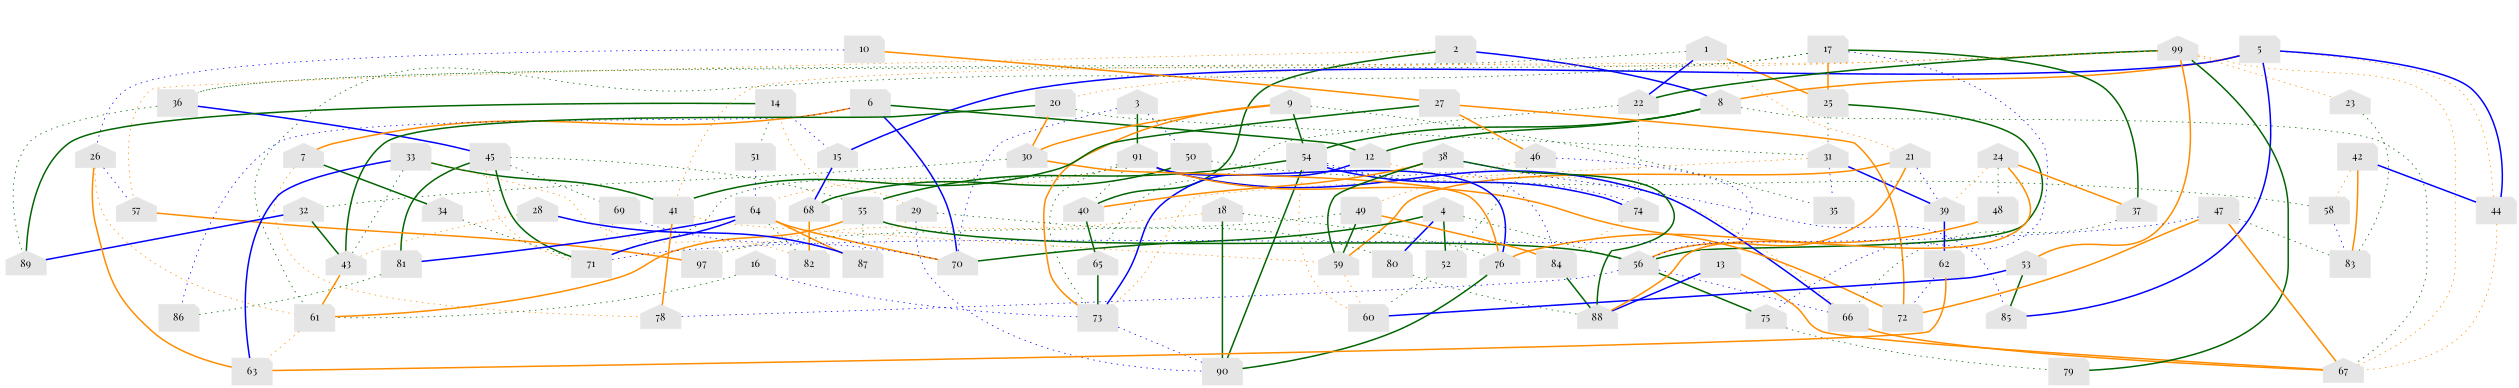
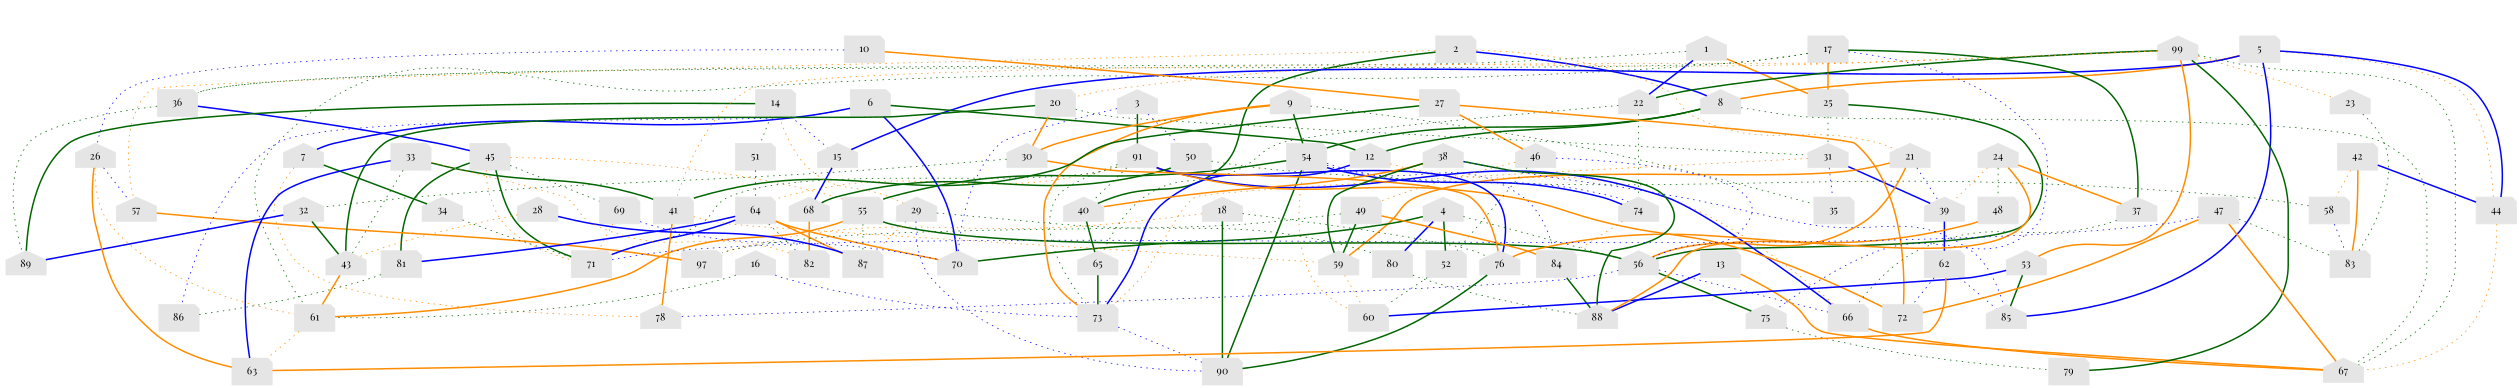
  graph {
    fontname="Playfair Display"
    node [color=gray90 fontname="Playfair Display" shape=note style=filled]
    edge [color=darkgreen fontname="Playfair Display" style=bold]
    1 [shape=house]
    22 [shape=house]
    25
    36
    65 [shape=house]
    74 [shape=house]
    56 [shape=house]
    31 [shape=house]
    89 [shape=house]
    45
    8 [shape=house]
    2
    21 [shape=house]
    40 [shape=house]
    57 [shape=house]
    12 [shape=house]
    54
    67 [shape=house]
    39 [shape=house]
    59 [shape=house]
    n21 [label=97]
    3 [shape=house]
    n23 [label=91 shape=house]
    50
    70 [shape=house]
    73
    64
    66
    71
    72
    76 [shape=house]
    68 [shape=house]
    58
    4 [shape=house]
    52
    80
    60
    78 [shape=house]
    75 [shape=house]
    88 [shape=house]
    5
    15 [shape=house]
    44
    85 [shape=house]
    6
    7 [shape=house]
    86
    34 [shape=house]
    90
    55
    84
    9 [shape=house]
    30 [shape=house]
    35
    32 [shape=house]
    26 [shape=house]
    10
    27
    61
    63
    41
    46 [shape=house]
    87
    82
    81
    13
    14
    29 [shape=house]
    51
    16 [shape=house]
    17
    37 [shape=house]
    79
    18 [shape=house]
    n75 [label=99 shape=house]
    20
    23 [shape=house]
    53 [shape=house]
    43 [shape=house]
    83
    62
    24 [shape=house]
    48
    49
    28 [shape=house]
    33
    69
    38 [shape=house]
    42
    47
    1 -- 22 [color=blue]
    1 -- 25 [color=darkorange]
    1 -- 36 [style=dotted]
    22 -- 65 [style=dotted]
    22 -- 74 [style=dotted]
    25 -- 56
    25 -- 31 [style=dotted]
    36 -- 89 [style=dotted]
    36 -- 45 [color=blue]
    65 -- 73
    74 -- 84 [color=darkorange style=dotted]
    56 -- 66 [color=blue style=dotted]
    56 -- 78 [color=blue style=dotted]
    56 -- 75
    31 -- 39 [color=blue]
    31 -- 73 [color=darkorange style=dotted]
    31 -- 35 [color=blue style=dotted]
    45 -- 71 [color=darkorange style=dotted]
    45 -- 71
-   45 -- 55 [style=dotted]
+   45 -- 55 [color=darkorange style=dotted]
    45 -- 81
    45 -- 69 [style=dotted]
    8 -- 12
    8 -- 54
    8 -- 67 [style=dotted]
    2 -- 8 [color=blue]
-   1 -- 21 [color=darkorange style=dotted]
+   2 -- 21 [color=darkorange style=dotted]
    2 -- 40
    2 -- 57 [color=darkorange style=dotted]
    21 -- 56 [color=darkorange]
    21 -- 39 [color=blue style=dotted]
    21 -- 59 [color=darkorange]
    40 -- 65
    57 -- n21 [color=darkorange]
    12 -- 73 [color=blue]
    12 -- 66 [color=darkorange style=dotted]
    54 -- 74 [color=blue]
    54 -- 74 [color=blue style=dotted]
    54 -- 60 [color=darkorange style=dotted]
    54 -- 90
    54 -- 55
    54 -- 84 [color=blue style=dotted]
    39 -- 62 [color=blue]
    59 -- 60 [color=darkorange style=dotted]
    3 -- n23
    3 -- 50 [color=blue style=dotted]
    3 -- 70 [color=blue style=dotted]
    n23 -- 40 [style=dotted]
    n23 -- 73 [style=dotted]
    n23 -- 64 [color=darkorange style=dotted]
    n23 -- 66 [color=blue]
    n23 -- 71 [style=dotted]
    n23 -- 72 [color=darkorange]
    n23 -- 76 [color=blue]
    50 -- 68
    50 -- 58 [style=dotted]
    73 -- 90 [color=blue style=dotted]
    64 -- 70 [color=darkorange]
    64 -- 71 [color=blue]
    64 -- 87 [color=darkorange]
    64 -- 82 [style=dotted]
    64 -- 81 [color=blue]
    66 -- 67 [color=darkorange]
    76 -- 90
    68 -- 82 [color=darkorange]
    58 -- 83 [color=blue style=dotted]
    4 -- 56 [style=dotted]
    4 -- 70
    4 -- 52
    4 -- 80 [color=blue]
    52 -- 60 [style=dotted]
    80 -- 88 [style=dotted]
    75 -- 79 [style=dotted]
    5 -- 8 [color=darkorange]
    5 -- 15 [color=blue]
    5 -- 44 [color=darkorange style=dotted]
    5 -- 44 [color=blue]
    5 -- 85 [color=blue]
    15 -- 68 [color=blue]
    44 -- 67 [color=darkorange style=dotted]
    6 -- 12
    6 -- 70 [color=blue]
-   6 -- 7 [color=darkorange]
+   6 -- 7 [color=blue]
    6 -- 86 [color=blue style=dotted]
    7 -- 78 [color=darkorange style=dotted]
    7 -- 34
    34 -- 71 [style=dotted]
    55 -- 56
    55 -- 61 [color=darkorange]
    55 -- 87 [style=dotted]
    84 -- 88
    9 -- 54
    9 -- 73 [color=darkorange]
    9 -- 30 [color=darkorange]
    9 -- 35 [style=dotted]
    30 -- 76 [color=darkorange]
    30 -- 32 [style=dotted]
    32 -- 89 [color=blue]
    32 -- 43
    26 -- 57 [color=blue style=dotted]
    26 -- 61 [color=darkorange style=dotted]
    26 -- 63 [color=darkorange]
    10 -- 26 [color=blue style=dotted]
    10 -- 27 [color=darkorange]
    27 -- 72 [color=darkorange]
    27 -- 41
    27 -- 46 [color=darkorange]
    61 -- 63 [color=darkorange style=dotted]
    41 -- 59 [color=darkorange style=dotted]
    41 -- 78 [color=darkorange]
    46 -- 56 [color=blue style=dotted]
    46 -- 52 [style=dotted]
    46 -- 49 [color=darkorange style=dotted]
    81 -- 86 [style=dotted]
    13 -- 67 [color=darkorange]
    13 -- 88 [color=blue]
    14 -- 89
    14 -- 15 [color=blue style=dotted]
    14 -- 29 [color=darkorange style=dotted]
    14 -- 51 [style=dotted]
    29 -- 80 [style=dotted]
    29 -- 90 [color=blue style=dotted]
    29 -- 87 [color=darkorange style=dotted]
    51 -- 64 [color=blue style=dotted]
    16 -- 73 [color=blue style=dotted]
    16 -- 61 [style=dotted]
    17 -- 25 [color=darkorange]
    17 -- 36 [style=dotted]
    17 -- 75 [color=blue style=dotted]
    17 -- 61 [style=dotted]
    17 -- 37
    37 -- 66 [style=dotted]
    18 -- n21 [color=darkorange style=dotted]
    18 -- 76 [style=dotted]
    18 -- 90
    n75 -- 22
-   n75 -- 67 [color=darkorange style=dotted]
+   n75 -- 67 [style=dotted]
    n75 -- 41 [color=darkorange style=dotted]
    n75 -- 79
    n75 -- 20 [color=darkorange style=dotted]
    n75 -- 23 [color=darkorange style=dotted]
    n75 -- 53 [color=darkorange]
    20 -- 31 [style=dotted]
    20 -- 30 [color=darkorange]
    20 -- 43
    23 -- 83 [style=dotted]
    53 -- 60 [color=blue]
    53 -- 85
    43 -- 61 [color=darkorange]
    62 -- 72 [color=blue style=dotted]
+   62 -- 85 [color=blue style=dotted]
    62 -- 63 [color=darkorange]
    24 -- 39 [color=darkorange style=dotted]
    24 -- 88 [color=darkorange]
    24 -- 37 [color=darkorange]
    24 -- 48 [style=dotted]
    48 -- 76 [color=darkorange]
    49 -- 59
    49 -- n21 [style=dotted]
    49 -- 84 [color=darkorange]
    28 -- 87 [color=blue]
    28 -- 43 [color=darkorange style=dotted]
    33 -- 63 [color=blue]
    33 -- 41
    33 -- 82 [color=darkorange style=dotted]
    33 -- 43 [style=dotted]
    69 -- 70 [color=blue style=dotted]
    69 -- 71 [color=darkorange style=dotted]
    38 -- 40 [color=darkorange]
    38 -- 59
    38 -- 88
    38 -- 85 [color=blue style=dotted]
    42 -- 58 [color=darkorange style=dotted]
    42 -- 44 [color=blue]
    42 -- 83 [color=darkorange]
    47 -- 67 [color=darkorange]
    47 -- 71 [color=blue style=dotted]
    47 -- 72 [color=darkorange]
    47 -- 83 [style=dotted]
  }
